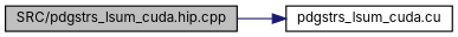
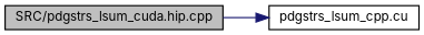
  digraph {
    rankdir=LR
    fontname=Inter
    node [color=black fontname=Inter fontsize=10 shape=record style=filled]
    n1 [fillcolor=grey75 fontcolor=black height=0.2 label="SRC/pdgstrs_lsum_cuda.hip.cpp" width=0.4]
-   n2 [fillcolor=white height=0.2 label="pdgstrs_lsum_cuda.cu" width=0.4]
+   n2 [fillcolor=white height=0.2 label="pdgstrs_lsum_cpp.cu" width=0.4]
    n1 -> n2 [color=midnightblue fontname=Inter fontsize=10 labelfontname=Helvetica labelfontsize=10 style=solid]
  }
